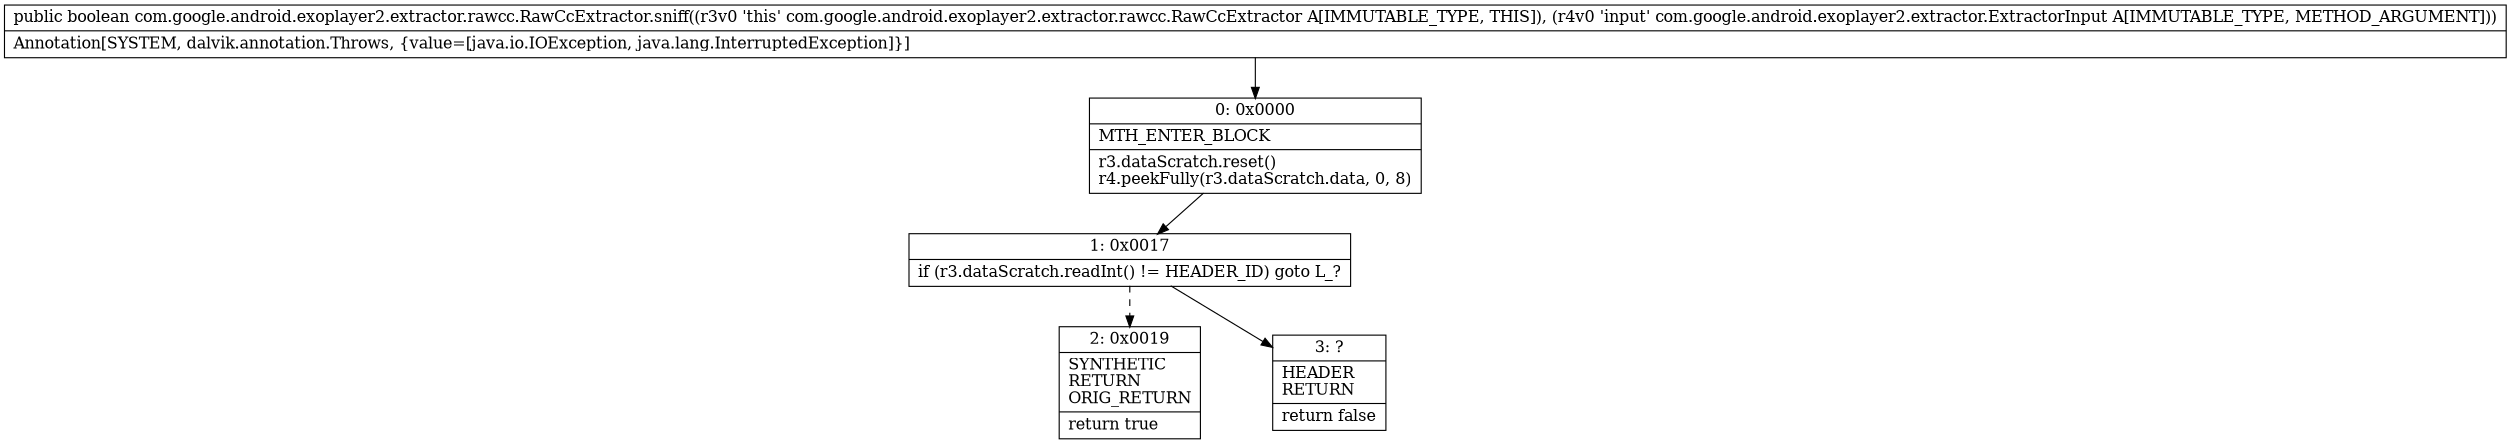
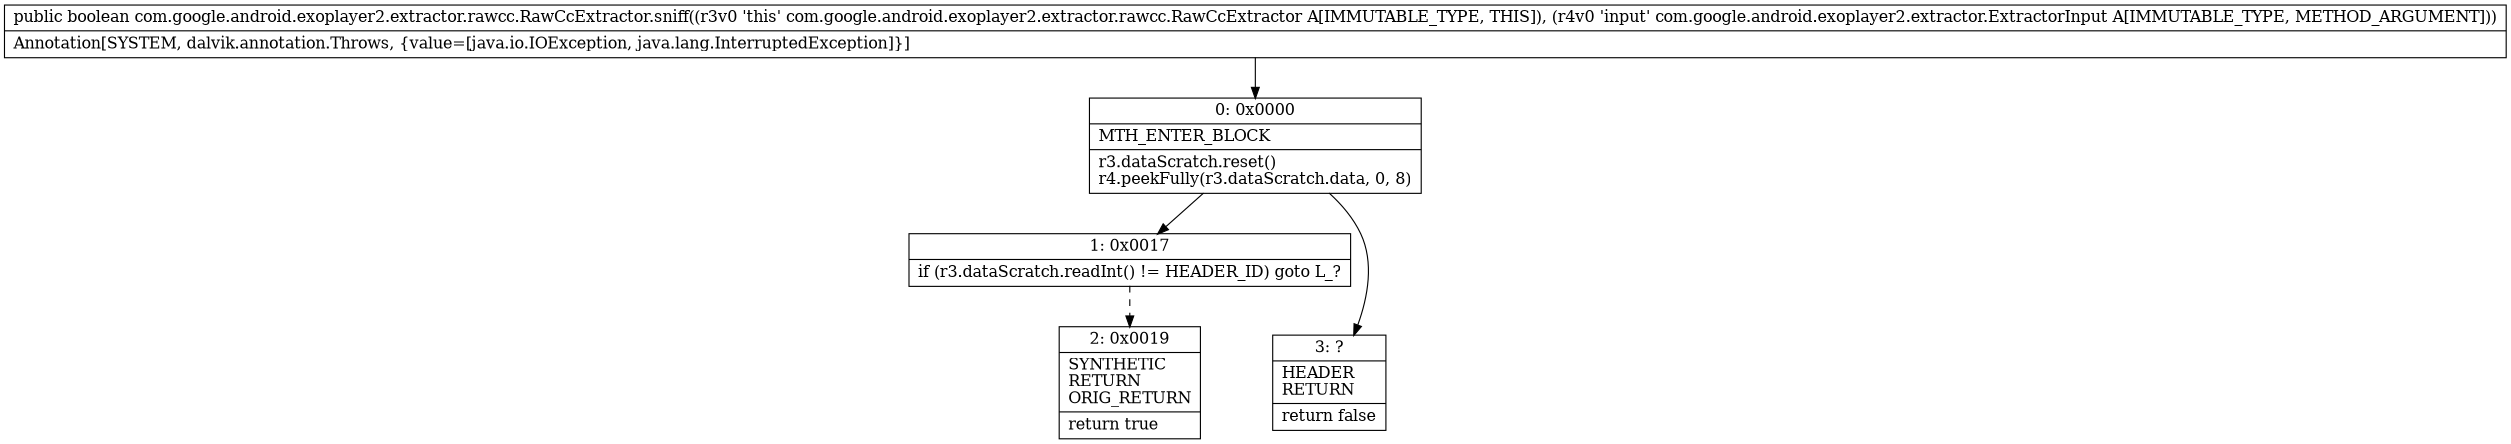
  digraph {
    node [shape=record]
    n1 [label="{0\:\ 0x0000|MTH_ENTER_BLOCK\l|r3.dataScratch.reset()\lr4.peekFully(r3.dataScratch.data, 0, 8)\l}"]
    n2 [label="{1\:\ 0x0017|if (r3.dataScratch.readInt() != HEADER_ID) goto L_?\l}"]
    n3 [label="{2\:\ 0x0019|SYNTHETIC\lRETURN\lORIG_RETURN\l|return true\l}"]
    n4 [label="{3\:\ ?|HEADER\lRETURN\l|return false\l}"]
    n5 [label="{public boolean com.google.android.exoplayer2.extractor.rawcc.RawCcExtractor.sniff((r3v0 'this' com.google.android.exoplayer2.extractor.rawcc.RawCcExtractor A[IMMUTABLE_TYPE, THIS]), (r4v0 'input' com.google.android.exoplayer2.extractor.ExtractorInput A[IMMUTABLE_TYPE, METHOD_ARGUMENT]))  | Annotation[SYSTEM, dalvik.annotation.Throws, \{value=[java.io.IOException, java.lang.InterruptedException]\}]\l}"]
    n1 -> n2
    n2 -> n3 [style=dashed]
-   n2 -> n4
+   n1 -> n4
    n5 -> n1
  }
